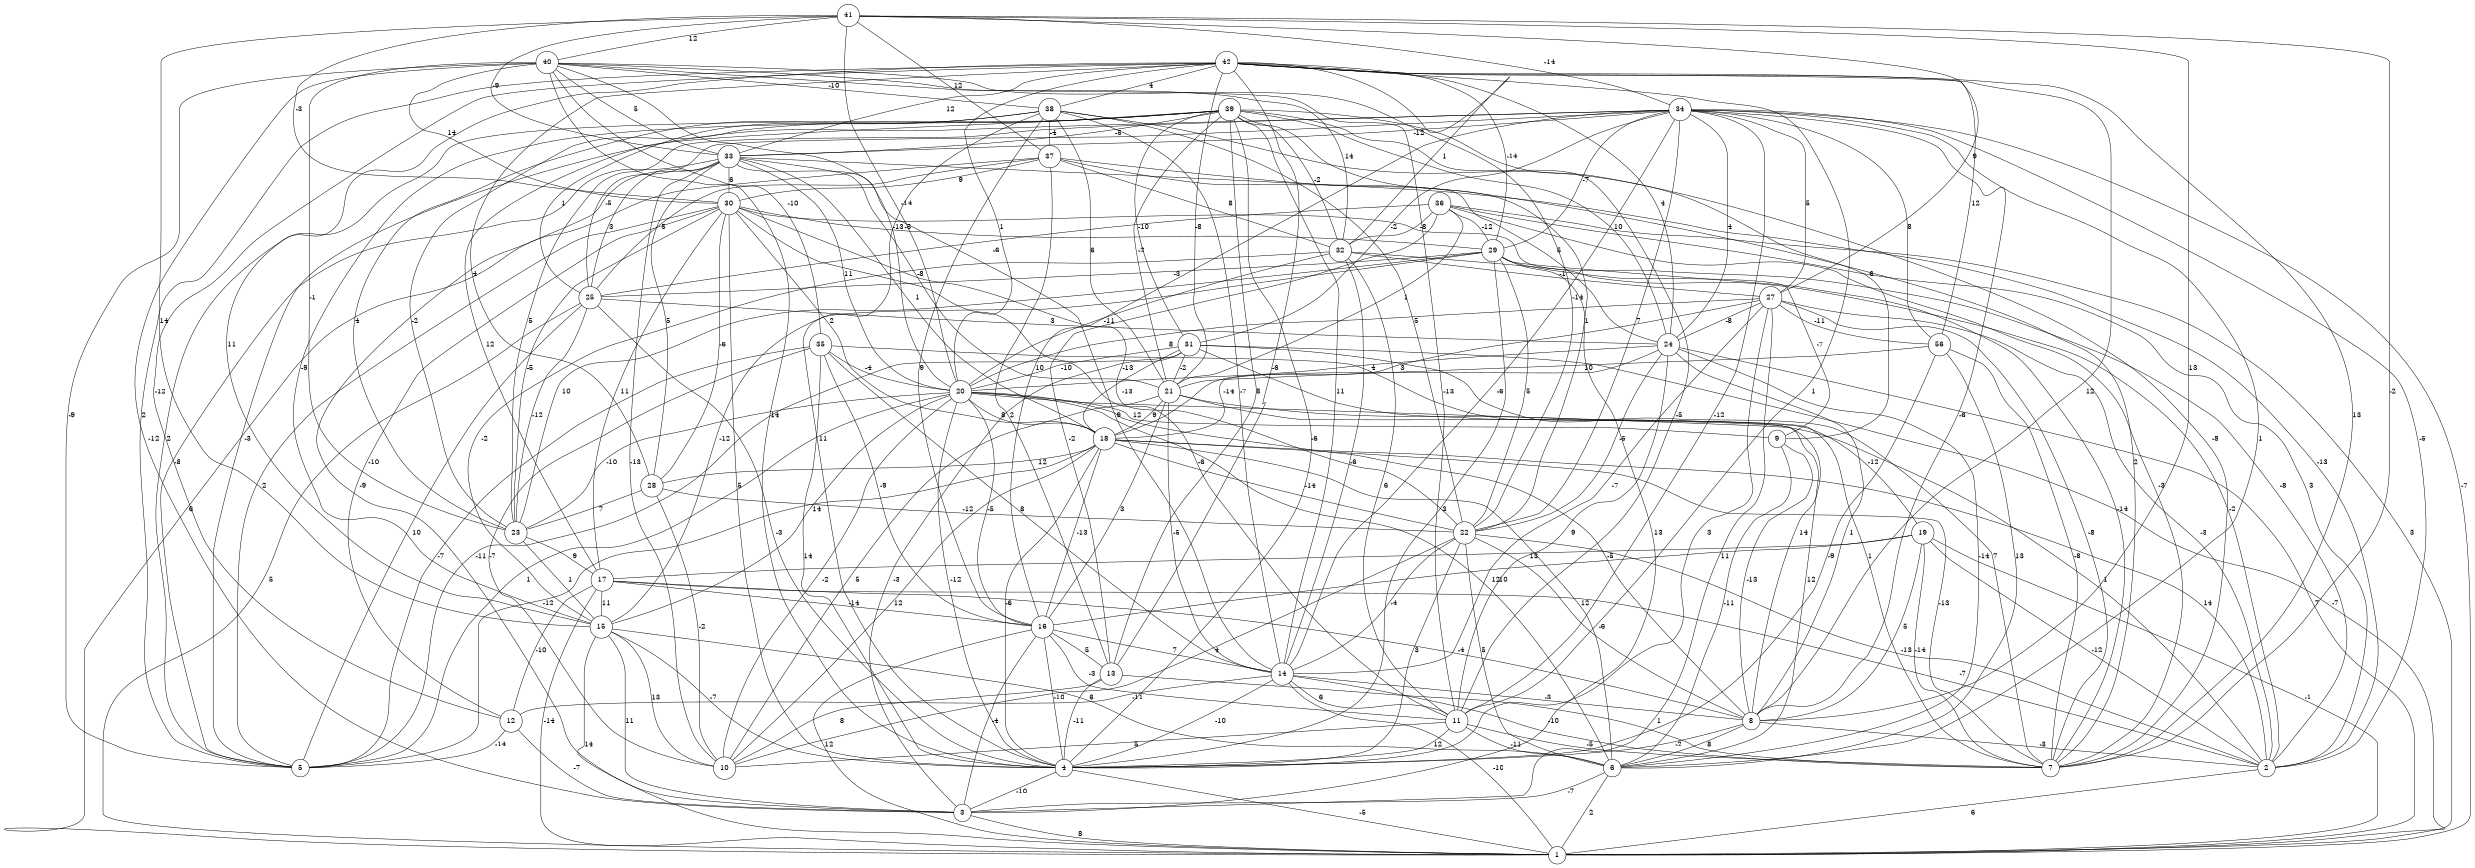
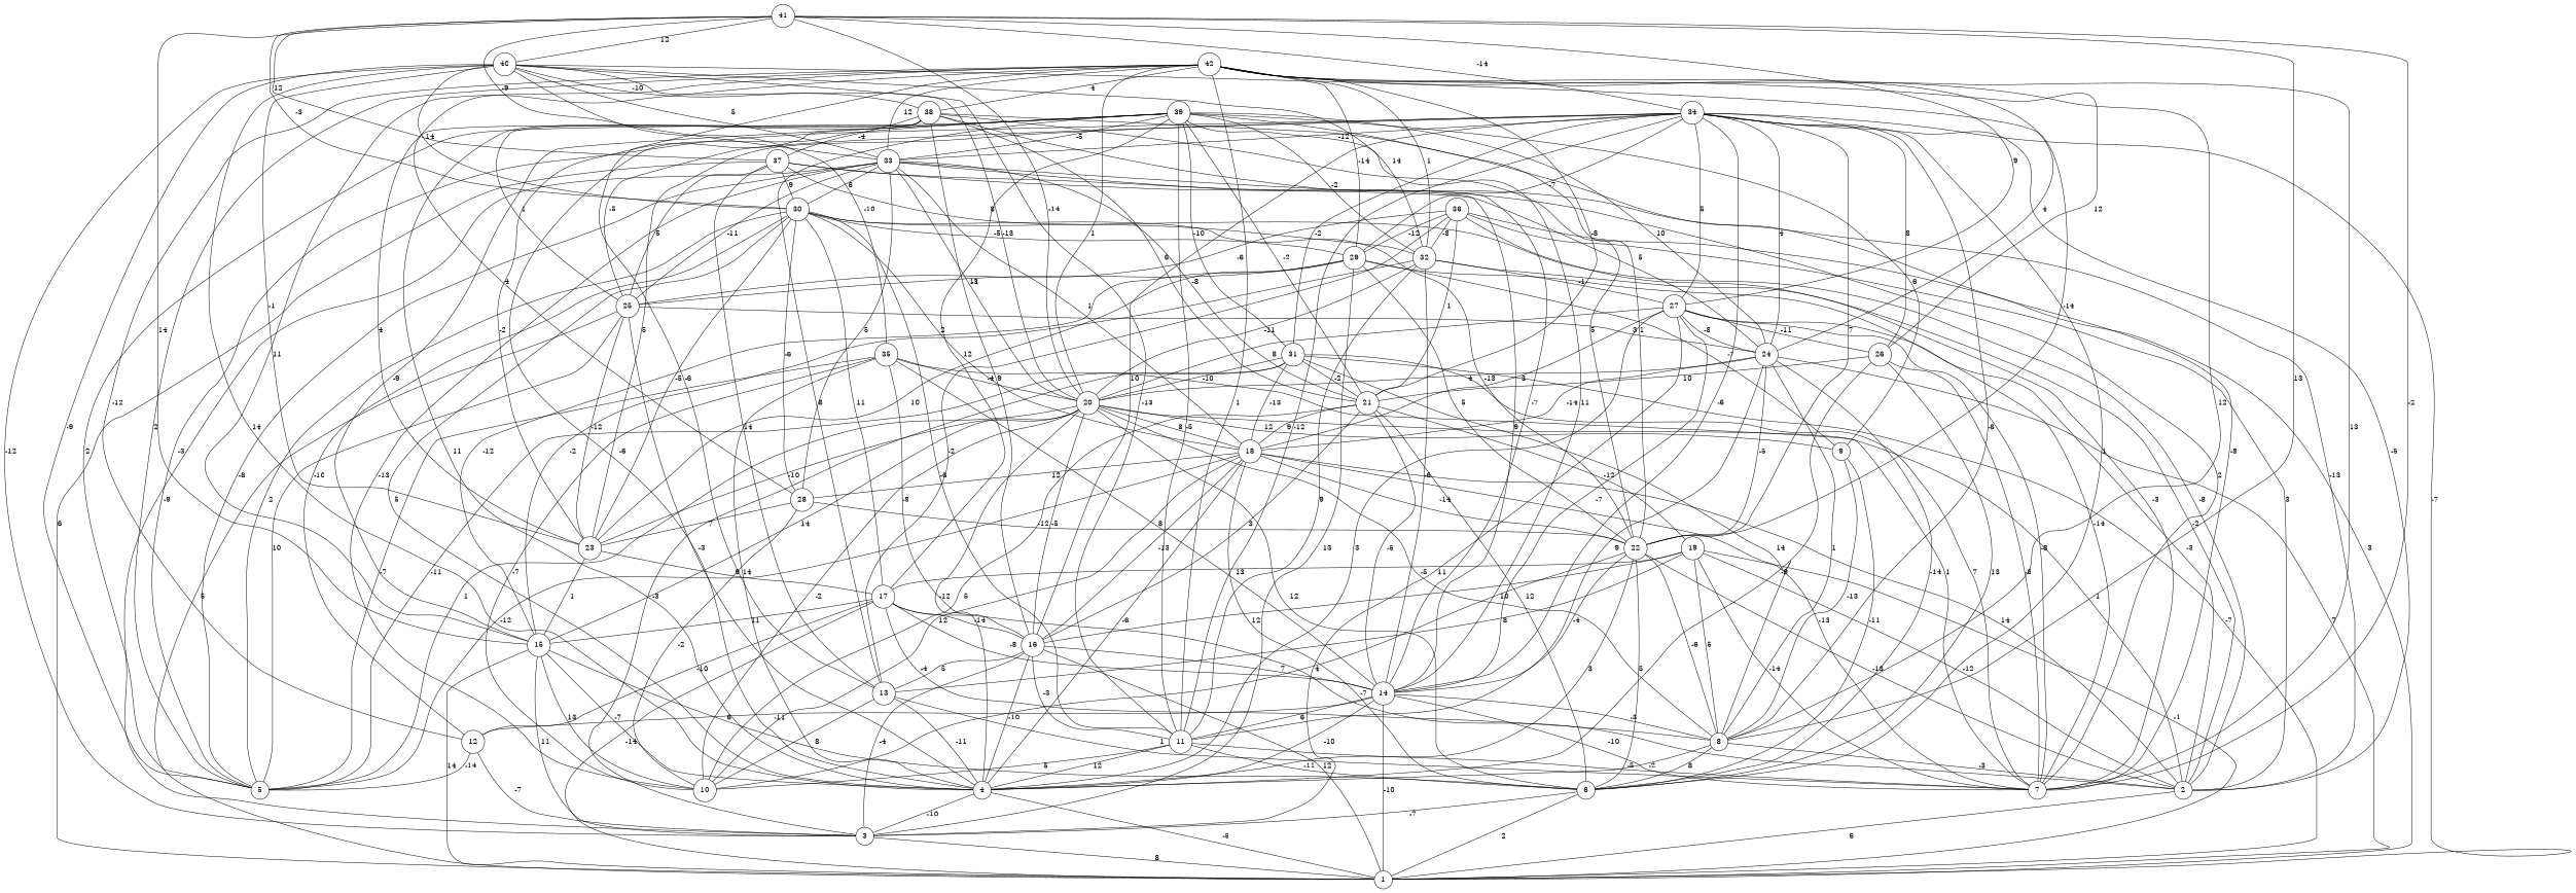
  graph {
    fontname="Helvetica,Arial,sans-serif"
    node [shape=circle]
    42
    5
    7
    8
    11
    12
    13
    15
    20
    21
    24
-   26 [label=56]
+   26
    28
    29
    32
    33
    38
    4
    2
    6
    10
    3
    1
    9
    16
    18
    14
    19
    22
    23
    25
    27
    30
    37
    17
    41
    34
    40
    31
    35
    39
    36
    42 -- 5 [label=2]
    42 -- 7 [label=13]
    42 -- 8 [label=12]
    42 -- 11 [label=1]
    42 -- 12 [label=-12]
    42 -- 13 [label=-6]
    42 -- 15 [label=11]
    42 -- 20 [label=1]
    42 -- 21 [label=-8]
    42 -- 24 [label=4]
    42 -- 26 [label=12]
    42 -- 28 [label=4]
    42 -- 29 [label=-14]
    42 -- 32 [label=1]
    42 -- 33 [label=12]
    42 -- 38 [label=4]
    8 -- 4 [label=-2]
    8 -- 2 [label=-3]
    8 -- 6 [label=8]
    11 -- 7 [label=-5]
    11 -- 4 [label=12]
    11 -- 6 [label=-11]
    11 -- 10 [label=5]
    12 -- 5 [label=-14]
    12 -- 3 [label=-7]
    13 -- 7 [label=1]
    13 -- 4 [label=-11]
    13 -- 10 [label=8]
    15 -- 4 [label=-7]
    15 -- 6 [label=6]
    15 -- 10 [label=13]
    15 -- 3 [label=11]
    15 -- 1 [label=14]
    20 -- 5 [label=1]
    20 -- 8 [label=-5]
    20 -- 15 [label=14]
    20 -- 4 [label=-12]
    20 -- 2 [label=1]
    20 -- 6 [label=12]
    20 -- 10 [label=-2]
    20 -- 9 [label=12]
    20 -- 16 [label=-5]
    20 -- 18 [label=8]
    21 -- 6 [label=12]
    21 -- 10 [label=5]
    21 -- 16 [label=3]
    21 -- 18 [label=9]
    21 -- 14 [label=-5]
    21 -- 19 [label=-12]
    24 -- 8 [label=1]
    24 -- 11 [label=9]
    24 -- 20 [label=4]
    24 -- 6 [label=-14]
    24 -- 1 [label=7]
    24 -- 18 [label=-14]
    24 -- 22 [label=-5]
    26 -- 7 [label=-8]
    26 -- 21 [label=10]
    26 -- 4 [label=-9]
    26 -- 6 [label=13]
    28 -- 10 [label=-2]
    28 -- 22 [label=-12]
    28 -- 23 [label=7]
    29 -- 7 [label=-14]
    29 -- 15 [label=-12]
-   29 -- 4 [label=3]
    29 -- 3 [label=13]
    29 -- 9 [label=-7]
    29 -- 22 [label=5]
    29 -- 23 [label=10]
    29 -- 25 [label=-3]
-   32 -- 11 [label=6]
+   32 -- 11 [label=9]
    32 -- 15 [label=-2]
    32 -- 20 [label=-11]
    32 -- 2 [label=-2]
    32 -- 14 [label=-6]
    32 -- 27 [label=-1]
    33 -- 5 [label=-8]
    33 -- 20 [label=11]
    33 -- 21 [label=-8]
    33 -- 28 [label=5]
    33 -- 2 [label=-13]
    33 -- 10 [label=-13]
    33 -- 3 [label=-9]
    33 -- 18 [label=1]
    33 -- 14 [label=9]
-   33 -- 25 [label=3]
+   33 -- 25 [label=-11]
    33 -- 30 [label=6]
    38 -- 7 [label=-8]
    38 -- 21 [label=6]
    38 -- 4 [label=11]
    38 -- 16 [label=9]
    38 -- 14 [label=-7]
    38 -- 22 [label=5]
    38 -- 23 [label=4]
    38 -- 25 [label=1]
    38 -- 37 [label=-4]
    4 -- 3 [label=-10]
    4 -- 1 [label=-5]
    2 -- 1 [label=6]
    6 -- 3 [label=-7]
    6 -- 1 [label=2]
    3 -- 1 [label=8]
    9 -- 8 [label=-13]
    9 -- 6 [label=-11]
    16 -- 11 [label=-3]
    16 -- 13 [label=5]
    16 -- 4 [label=-10]
    16 -- 3 [label=-4]
    16 -- 1 [label=12]
    16 -- 14 [label=7]
    18 -- 5 [label=-12]
    18 -- 7 [label=-13]
    18 -- 28 [label=12]
    18 -- 4 [label=-6]
    18 -- 2 [label=14]
    18 -- 6 [label=12]
    18 -- 10 [label=12]
    18 -- 16 [label=-13]
    14 -- 7 [label=-10]
    14 -- 8 [label=-3]
    14 -- 11 [label=6]
    14 -- 12 [label=-11]
    14 -- 4 [label=-10]
    14 -- 1 [label=-10]
    19 -- 7 [label=-14]
    19 -- 8 [label=5]
+   19 -- 13 [label=8]
    19 -- 2 [label=-12]
    19 -- 1 [label=-1]
    19 -- 16 [label=10]
    19 -- 17 [label=13]
    22 -- 8 [label=-6]
    22 -- 4 [label=3]
    22 -- 2 [label=-13]
    22 -- 6 [label=5]
    22 -- 10 [label=4]
    22 -- 18 [label=-14]
    22 -- 14 [label=-4]
    23 -- 15 [label=1]
    23 -- 20 [label=-10]
    23 -- 17 [label=9]
    25 -- 5 [label=10]
    25 -- 24 [label=3]
    25 -- 4 [label=-3]
    25 -- 1 [label=5]
    25 -- 23 [label=-12]
    27 -- 7 [label=-8]
    27 -- 20 [label=8]
    27 -- 24 [label=-8]
    27 -- 26 [label=-11]
    27 -- 4 [label=3]
    27 -- 2 [label=-3]
    27 -- 3 [label=11]
    27 -- 18 [label=3]
    27 -- 14 [label=-7]
    30 -- 5 [label=2]
    30 -- 11 [label=-6]
    30 -- 12 [label=-10]
    30 -- 28 [label=-6]
    30 -- 29 [label=-5]
    30 -- 4 [label=5]
    30 -- 2 [label=-8]
    30 -- 18 [label=2]
    30 -- 22 [label=-13]
    30 -- 23 [label=-5]
    30 -- 17 [label=11]
    37 -- 7 [label=2]
-   37 -- 13 [label=2]
+   37 -- 13 [label=14]
    37 -- 24 [label=5]
    37 -- 32 [label=8]
    37 -- 1 [label=6]
    37 -- 25 [label=5]
    37 -- 30 [label=9]
    17 -- 8 [label=-4]
    17 -- 12 [label=-10]
    17 -- 15 [label=11]
    17 -- 2 [label=-7]
    17 -- 1 [label=-14]
    17 -- 16 [label=-14]
+   17 -- 14 [label=-8]
    41 -- 7 [label=-2]
    41 -- 8 [label=13]
    41 -- 15 [label=14]
    41 -- 20 [label=-14]
    41 -- 33 [label=-9]
    41 -- 27 [label=9]
    41 -- 30 [label=-3]
    41 -- 37 [label=12]
    41 -- 34 [label=-14]
    41 -- 40 [label=12]
    34 -- 5 [label=-3]
    34 -- 8 [label=-6]
    34 -- 11 [label=-12]
    34 -- 24 [label=4]
    34 -- 26 [label=8]
    34 -- 29 [label=-7]
    34 -- 33 [label=-12]
    34 -- 2 [label=-5]
    34 -- 6 [label=1]
    34 -- 1 [label=-7]
    34 -- 16 [label=10]
    34 -- 14 [label=-6]
    34 -- 22 [label=7]
    34 -- 23 [label=5]
    34 -- 25 [label=-5]
    34 -- 27 [label=5]
    34 -- 31 [label=-2]
    40 -- 5 [label=-9]
    40 -- 11 [label=-13]
    40 -- 20 [label=-13]
    40 -- 32 [label=14]
    40 -- 33 [label=5]
    40 -- 38 [label=-10]
    40 -- 4 [label=14]
    40 -- 3 [label=-12]
    40 -- 22 [label=-14]
    40 -- 23 [label=-1]
    40 -- 30 [label=14]
    40 -- 35 [label=-10]
    31 -- 5 [label=-11]
    31 -- 7 [label=7]
    31 -- 8 [label=14]
    31 -- 20 [label=-10]
    31 -- 21 [label=-2]
    31 -- 3 [label=-3]
    31 -- 1 [label=-7]
    31 -- 18 [label=-13]
    35 -- 5 [label=-7]
    35 -- 7 [label=1]
    35 -- 20 [label=-4]
    35 -- 4 [label=14]
    35 -- 10 [label=-7]
    35 -- 16 [label=-9]
    35 -- 14 [label=8]
    39 -- 5 [label=2]
    39 -- 11 [label=-5]
    39 -- 13 [label=8]
    39 -- 15 [label=-9]
    39 -- 21 [label=-2]
    39 -- 24 [label=10]
    39 -- 32 [label=-2]
    39 -- 33 [label=-5]
    39 -- 4 [label=-6]
    39 -- 9 [label=6]
    39 -- 14 [label=11]
    39 -- 22 [label=1]
    39 -- 23 [label=-2]
    39 -- 17 [label=12]
    39 -- 31 [label=-10]
    36 -- 7 [label=-3]
    36 -- 13 [label=-2]
    36 -- 21 [label=1]
    36 -- 29 [label=-12]
    36 -- 32 [label=-8]
    36 -- 2 [label=3]
    36 -- 1 [label=3]
    36 -- 25 [label=-6]
  }
